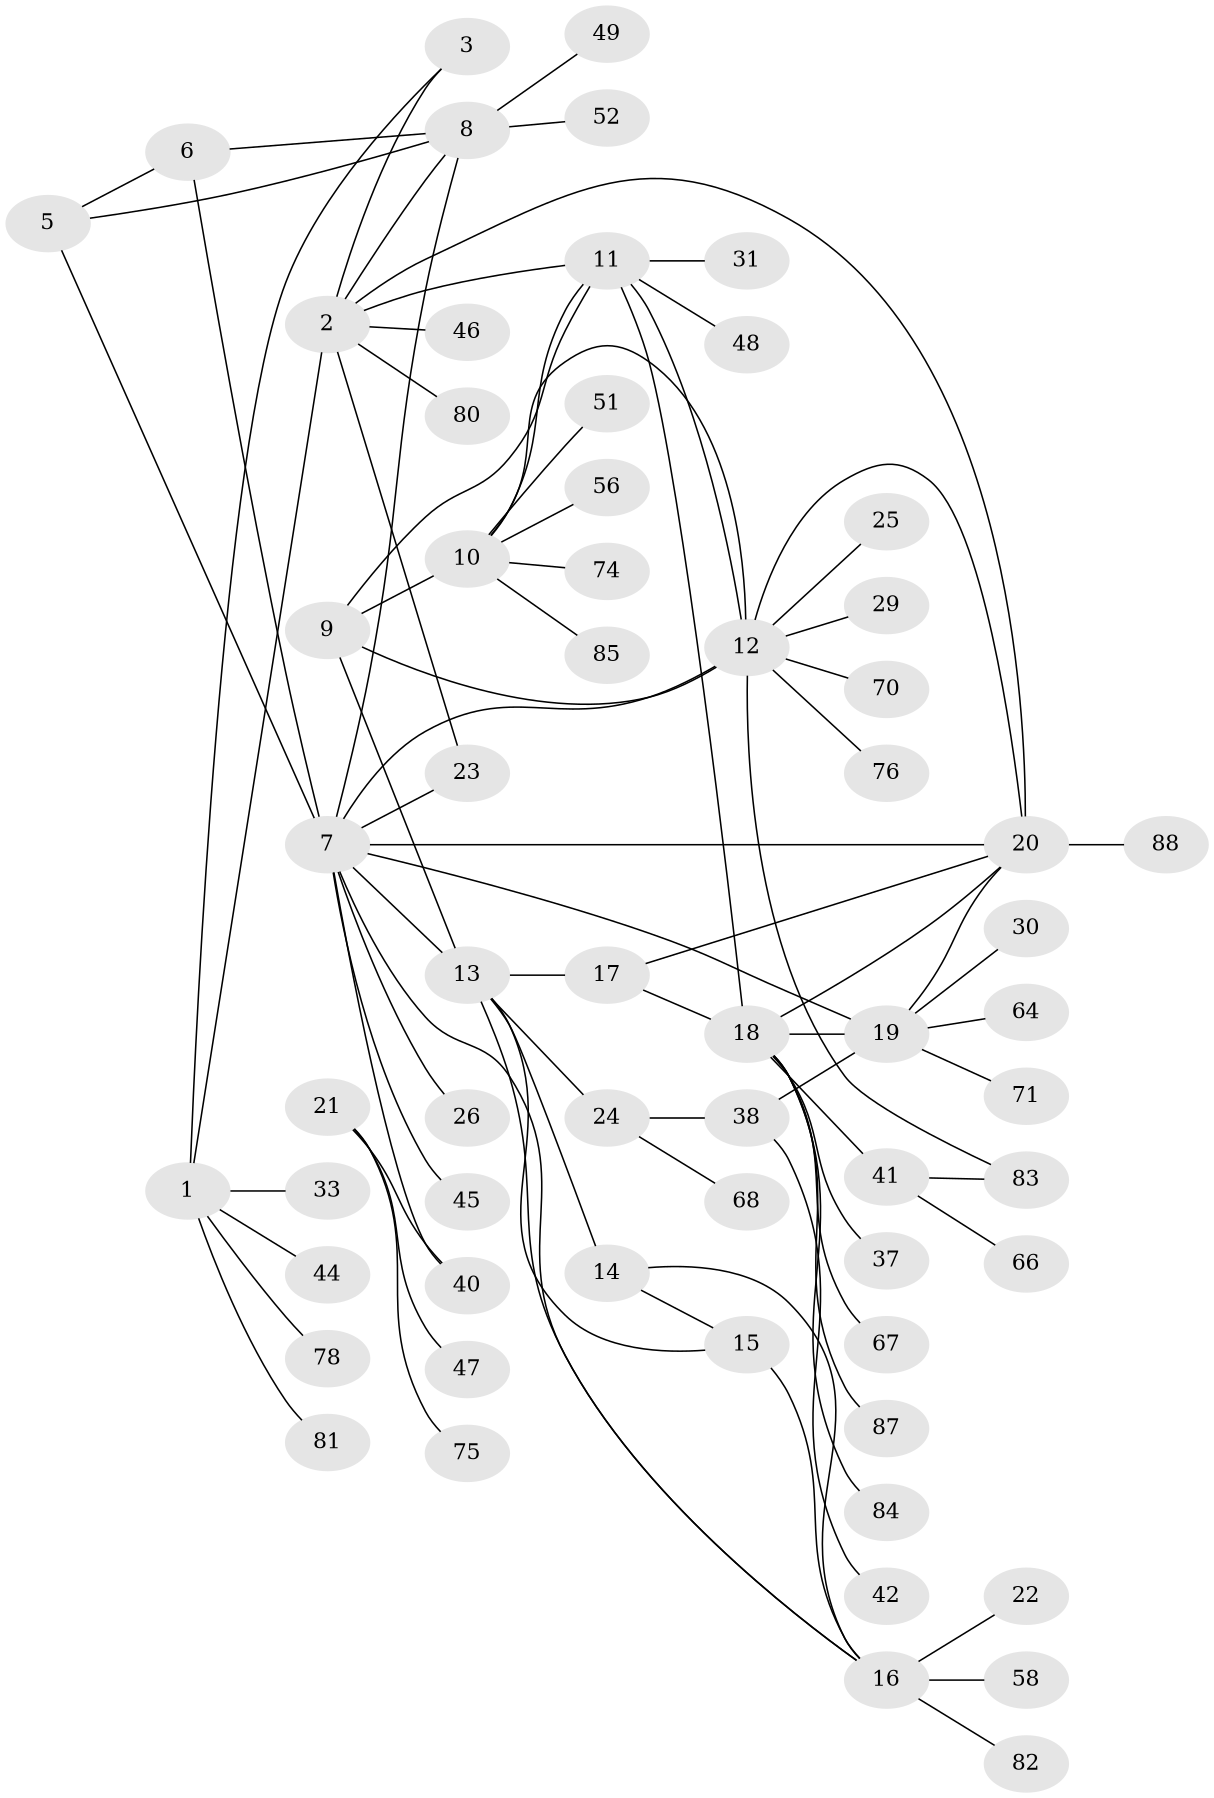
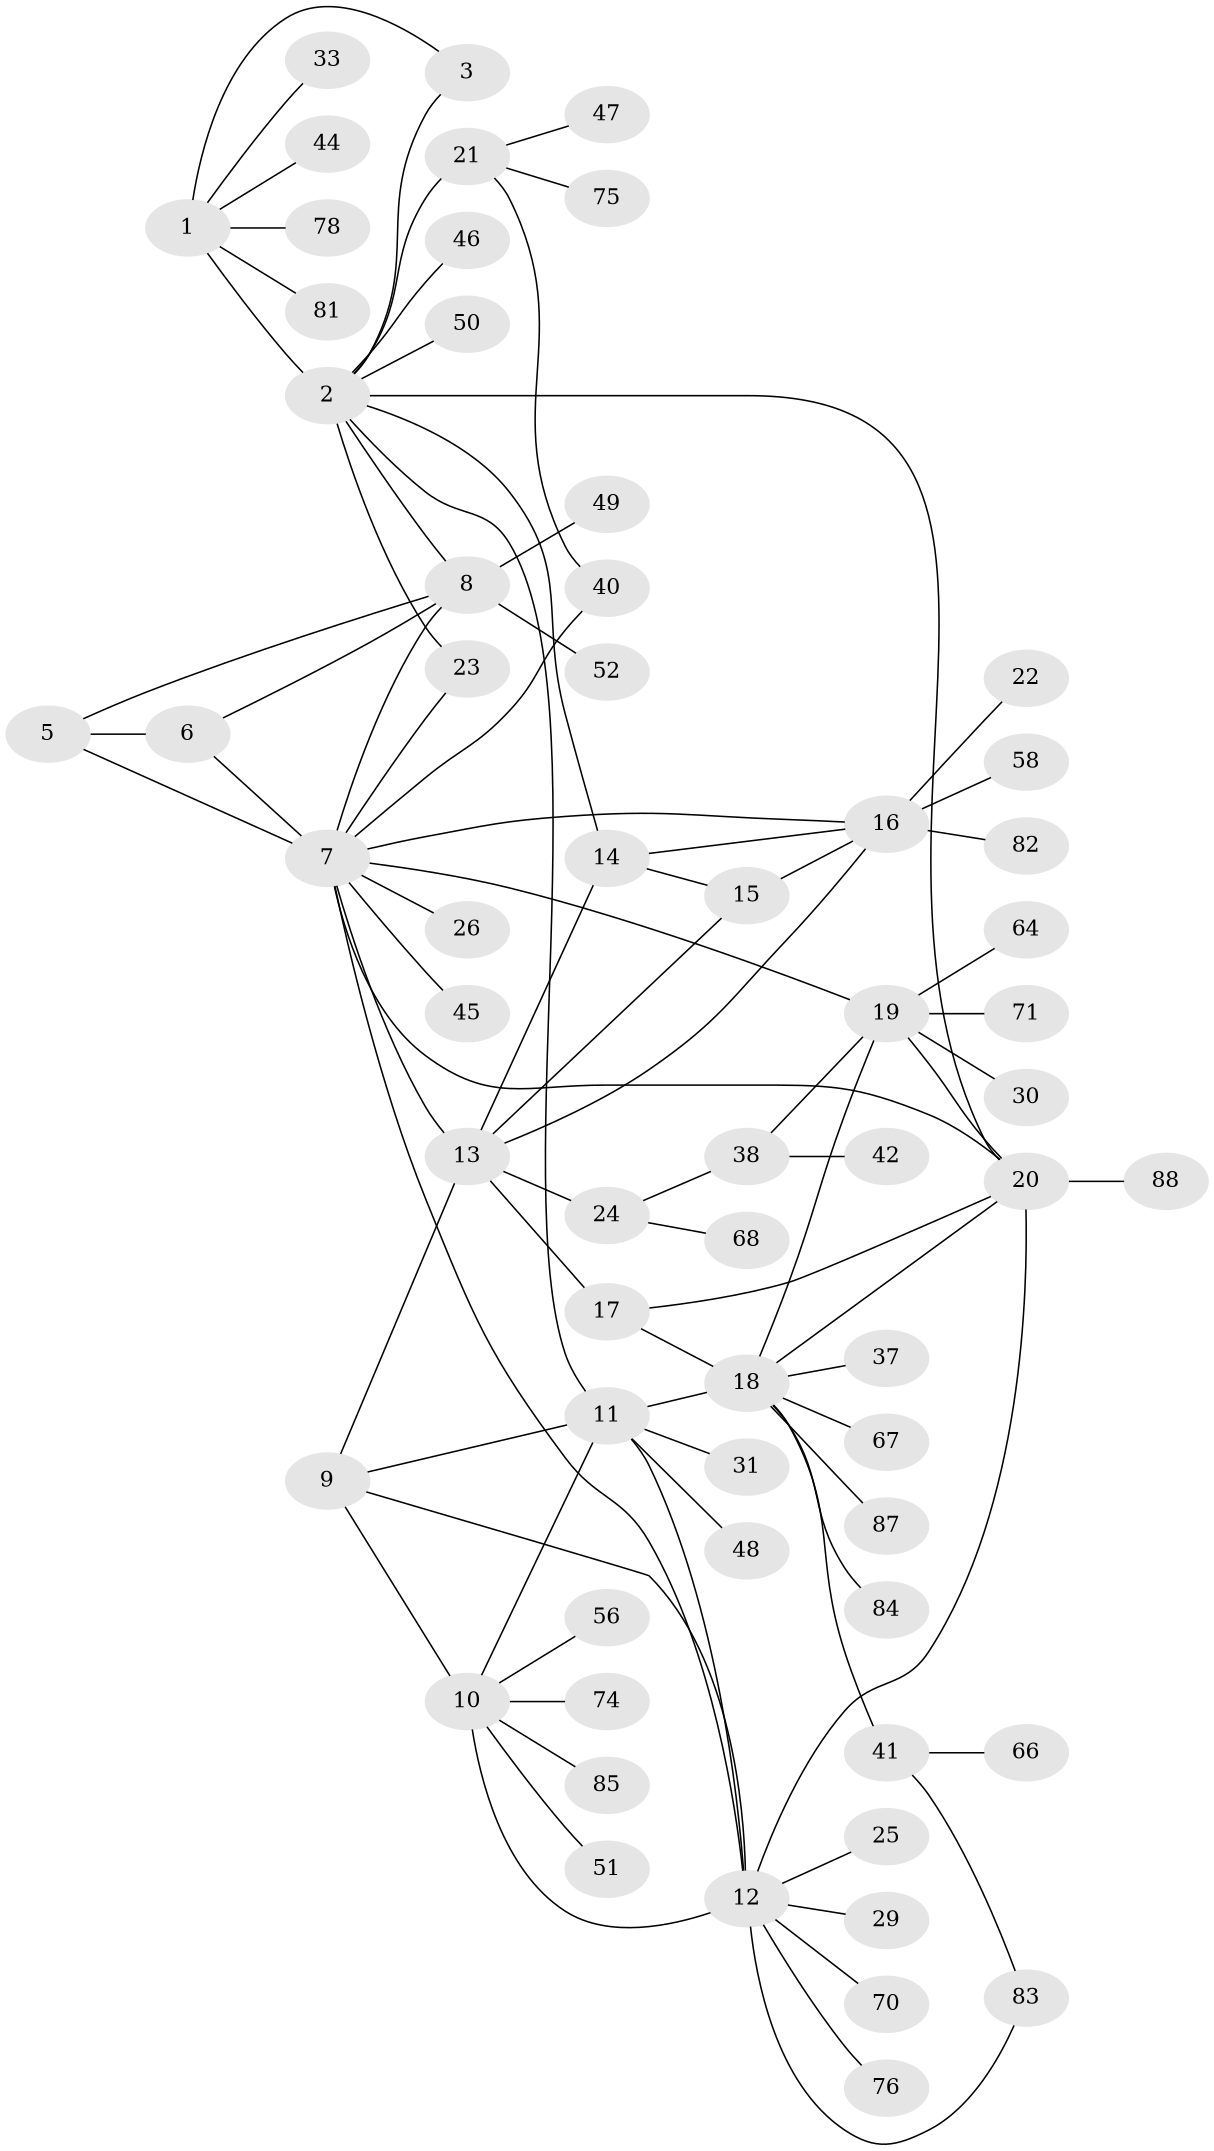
  graph {
    rankdir=LR
    node [color=gray90 style=filled]
    1 [super="+34"]
    2 [super="+60+87+36+4"]
    3
    33
    44
    78
    81
    8
    11 [super="+39"]
    14
    20
    21
    23
    46
-   50 [label=80]
+   50
    49
    52
    12
    18
    31
    48
    16
    15
    88
    40
    47
    75
    6 [super="+27"]
    7 [super="+72+73+55+35+28+32"]
    5
    13
    19
    26 [super="+86+79"]
    45
    25
    29
    70
    76
    83
    17
    24
    22
    58
    82
    30 [super="+63+89+54+43"]
    64 [super="+90"]
    71
    9 [super="+57+91+62"]
    10
    51
    56
    74
    85
    37
    41
    67
    n57 [label=87]
    84
    38
    68
    66
    42
    1 -- 2 [weight=2]
    1 -- 3
    1 -- 33
    1 -- 44
    1 -- 78
    1 -- 81
    2 -- 3 [weight=2]
    2 -- 8
    2 -- 11
+   2 -- 14
    2 -- 20
+   2 -- 21
    2 -- 23
    2 -- 46
    2 -- 50
    8 -- 49
    8 -- 52
    11 -- 12
    11 -- 18
    11 -- 31
    11 -- 48
    14 -- 16
    14 -- 15
    20 -- 88
    21 -- 40
    21 -- 47
    21 -- 75
    12 -- 20
    12 -- 25
    12 -- 29
    12 -- 70
    12 -- 76
    12 -- 83
    18 -- 20
    18 -- 19
    18 -- 37
    18 -- 41
    18 -- 67
    18 -- n57
    18 -- 84
    16 -- 22
    16 -- 58
    16 -- 82
    15 -- 16
    6 -- 8
    6 -- 7
    7 -- 8
    7 -- 20 [weight=2]
    7 -- 23
    7 -- 12
    7 -- 16
    7 -- 40
    7 -- 13
    7 -- 19
    7 -- 26
    7 -- 45
    5 -- 8
    5 -- 6
    5 -- 7
    13 -- 14
    13 -- 16
    13 -- 15
    13 -- 17
    13 -- 24
    19 -- 20
    19 -- 30
    19 -- 64
    19 -- 71
    17 -- 20
    17 -- 18
    24 -- 38
    24 -- 68
    9 -- 11
    9 -- 12
    9 -- 13
    9 -- 10
    10 -- 11
    10 -- 12
    10 -- 51
    10 -- 56
    10 -- 74
    10 -- 85
    41 -- 83
    41 -- 66
    38 -- 19
    38 -- 42
  }
